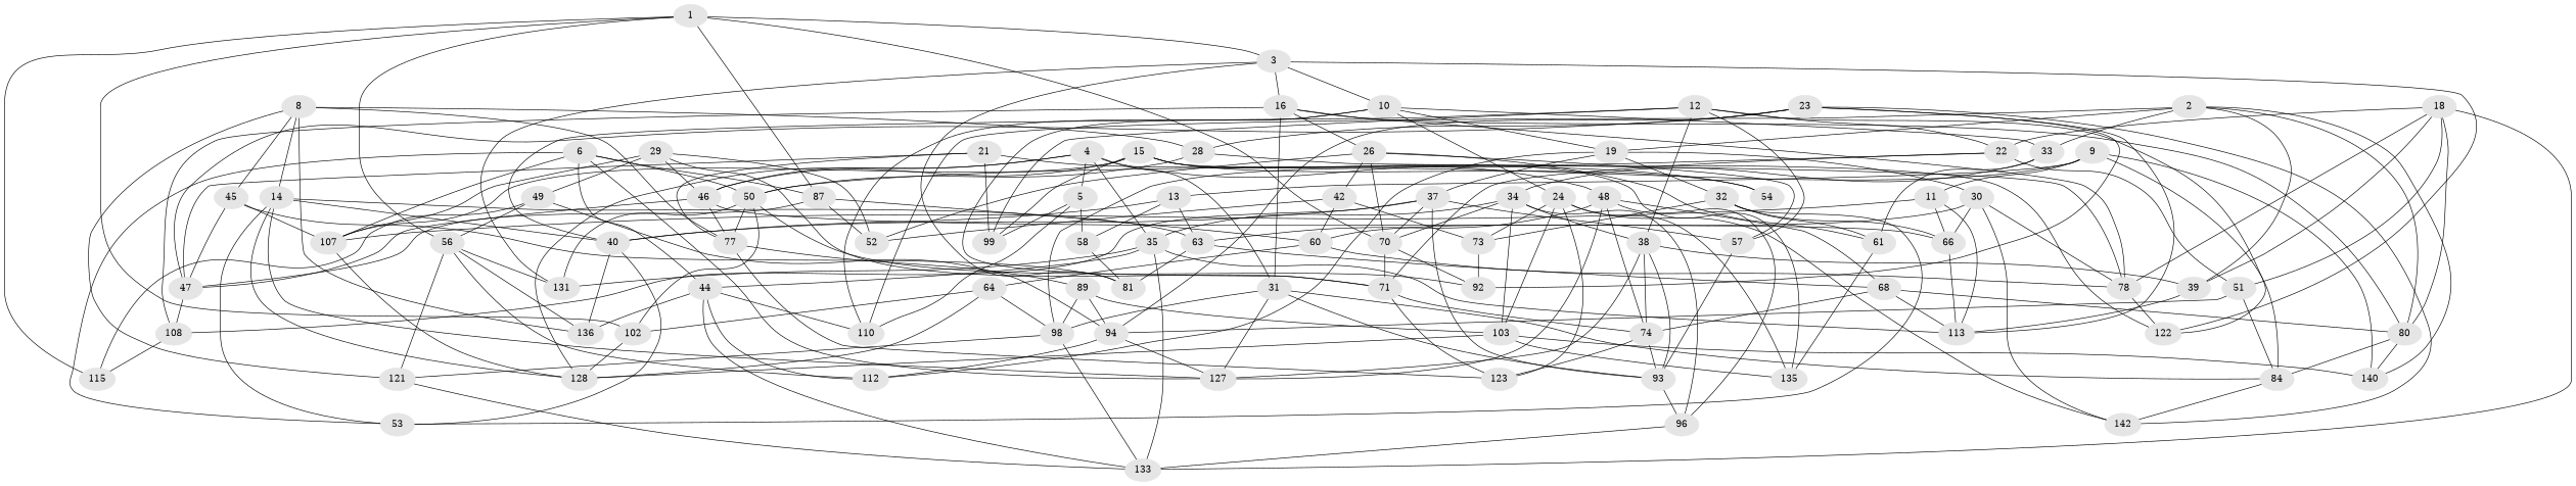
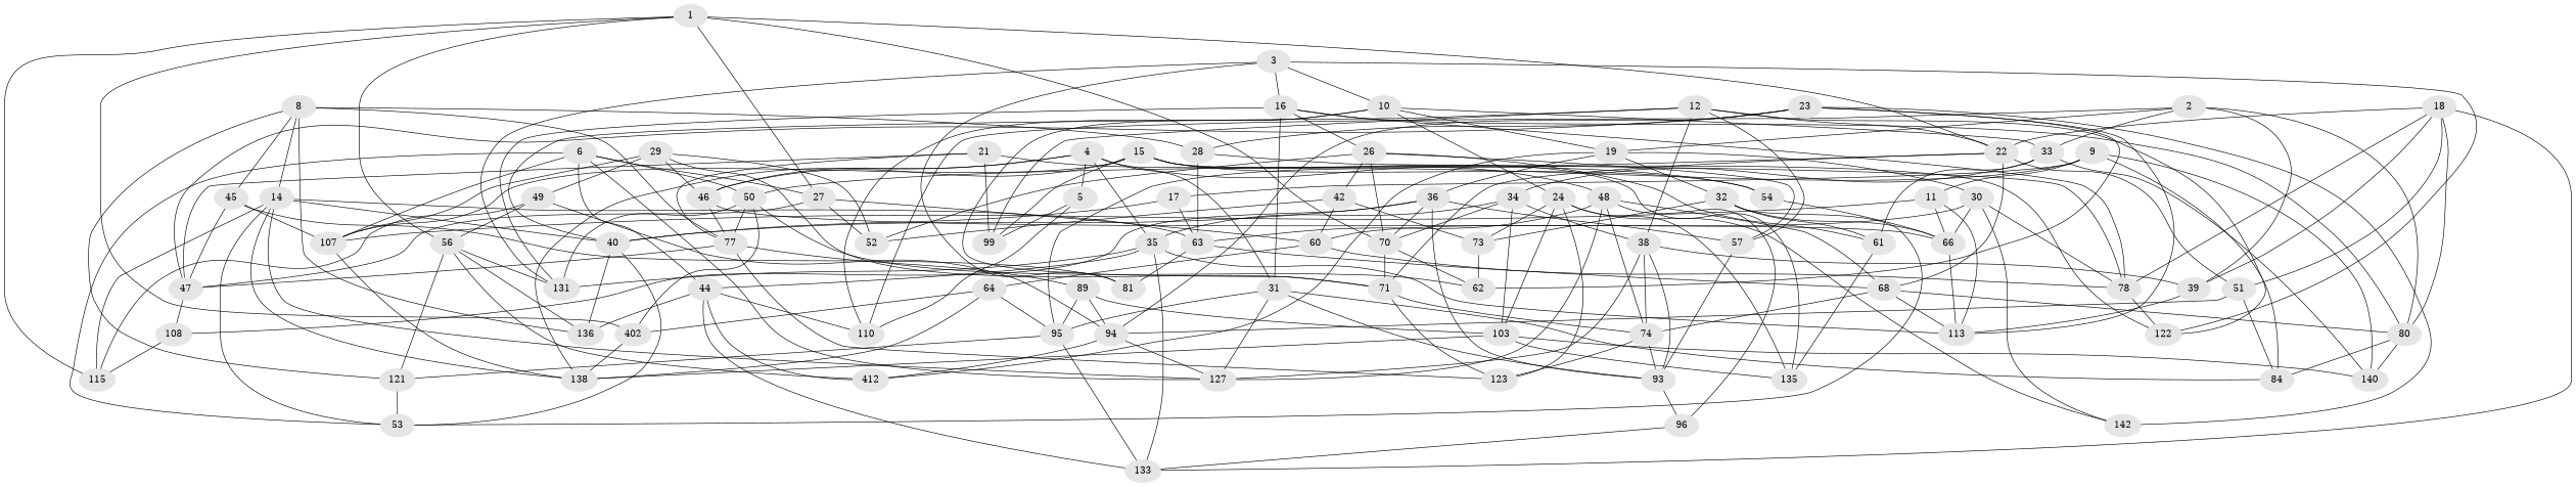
  graph {
    node [color=gray90 style=filled]
    1 [super="+109"]
    3 [super="+7"]
    56 [super="+87"]
    70 [super="+101"]
-   102
+   102 [label=402]
    115
-   27 [label=87]
+   27
    10 [super="+20"]
    16 [super="+17"]
    81
    122
    131
    66 [super="+83"]
    54
    121
    136
-   112
+   112 [label=412]
    71 [super="+79"]
-   92
-   138 [super="+144" label=128]
+   92 [label=62]
+   138 [super="+144"]
    2 [super="+126"]
    19 [super="+105"]
    33
    39
    80 [super="+104"]
    110
    140
    30 [super="+59"]
    32 [super="+43"]
-   37 [super="+106"]
+   37 [super="+106" label=36]
    61
    34 [super="+90"]
    113 [super="+117"]
    84 [super="+85"]
    24 [super="+41"]
    31 [super="+124"]
    26 [super="+62"]
    78 [super="+88"]
    108
    4 [super="+132"]
    5
    35 [super="+76"]
    46 [super="+118"]
    48 [super="+72"]
-   58
    99
    127 [super="+143"]
-   95 [super="+100" label=98]
+   95 [super="+100"]
    93 [super="+134"]
    44 [super="+128"]
    133 [super="+139"]
    77 [super="+116"]
    47 [super="+91"]
    63 [super="+67"]
    68 [super="+75"]
    96
    74 [super="+137"]
    6 [super="+65"]
    50 [super="+98"]
    53
    107 [super="+111"]
    52
    60 [super="+130"]
    8 [super="+120"]
    28
    45
    14 [super="+36"]
    29 [super="+97"]
    49
    123
    89
    9 [super="+82"]
    11
-   13
+   13 [label=17]
    40 [super="+55"]
    142
    135
    73
    103 [super="+141"]
    12 [super="+119"]
    22 [super="+25"]
    38 [super="+69"]
    57
    51
    15 [super="+86"]
    42
    18 [super="+129"]
    94 [super="+125"]
    21
    23 [super="+114"]
    64
-   1 -- 3
+   1 -- 22
    1 -- 56
    1 -- 70
    1 -- 102
    1 -- 115
    1 -- 27
    3 -- 10
    3 -- 16
    3 -- 81
    3 -- 122
    3 -- 131
    56 -- 131
    56 -- 121
    56 -- 136
    56 -- 112
    70 -- 71
    70 -- 92
    102 -- 138
    27 -- 47
    27 -- 52
    27 -- 60
    10 -- 71
    10 -- 19
    10 -- 33
    10 -- 110
    10 -- 24
    16 -- 80
    16 -- 31
    16 -- 26
    16 -- 78
-   16 -- 108
+   16 -- 131
    66 -- 113
-   121 -- 133
+   54 -- 66
+   121 -- 53
    71 -- 74
    71 -- 123
    2 -- 19
    2 -- 33
    2 -- 39
    2 -- 80
    2 -- 110
-   2 -- 140
+   33 -- 140
    19 -- 112
    19 -- 30
    19 -- 32
    19 -- 37
    33 -- 61
    33 -- 34
    39 -- 113
    80 -- 140
    80 -- 84
    30 -- 66
    30 -- 78
    30 -- 60 [weight=2]
    30 -- 142
    32 -- 66
    32 -- 61
    32 -- 53
    32 -- 73
    37 -- 70
    37 -- 108
    37 -- 93
    37 -- 40
    37 -- 57
    61 -- 135
    34 -- 70
    34 -- 35
-   34 -- 96
    34 -- 103
    34 -- 38
-   84 -- 142
    24 -- 123
    24 -- 142
    24 -- 135
    24 -- 73
    24 -- 103
    31 -- 84
    31 -- 127
    31 -- 95
    31 -- 93
    26 -- 70
    26 -- 61
    26 -- 52
    26 -- 57
    26 -- 42
    78 -- 122
    108 -- 115
    4 -- 138
    4 -- 31
    4 -- 5
    4 -- 35
    4 -- 46
    4 -- 48
    5 -- 110
-   5 -- 58
    5 -- 99
    35 -- 131
    35 -- 113
    35 -- 44
    35 -- 133
    46 -- 66
    46 -- 77
-   46 -- 47
+   77 -- 47
    48 -- 127
    48 -- 63
    48 -- 68
    48 -- 96
    48 -- 74
-   58 -- 81
    95 -- 121
    95 -- 133
    93 -- 96
    44 -- 136
    44 -- 112
    44 -- 110
    44 -- 133
    77 -- 123
    77 -- 89
    47 -- 108
    63 -- 81
    63 -- 68
    68 -- 80
    68 -- 113
    68 -- 74
    96 -- 133
    74 -- 93
    74 -- 123
    6 -- 27
    6 -- 127
    6 -- 44
    6 -- 50
    6 -- 53
    6 -- 107
    50 -- 102
    50 -- 131
    50 -- 92
    50 -- 77
    107 -- 138
    60 -- 78
    60 -- 64
    8 -- 121
    8 -- 136
    8 -- 77
    8 -- 28
    8 -- 45
    8 -- 14
    28 -- 78
-   28 -- 50
+   28 -- 63
    45 -- 81
    45 -- 47
    45 -- 107
+   14 -- 115
    14 -- 138
    14 -- 127
    14 -- 63
    14 -- 53
    14 -- 40
    29 -- 71
    29 -- 46
    29 -- 107
    29 -- 52
    29 -- 49
    49 -- 56
    49 -- 115
    49 -- 94
    89 -- 95
    89 -- 103
    89 -- 94
    9 -- 140
    9 -- 84 [weight=2]
    9 -- 95
    9 -- 11
    9 -- 13
    11 -- 66
    11 -- 113
    11 -- 107
-   13 -- 58
    13 -- 63
    13 -- 40
    40 -- 136
    40 -- 53
    73 -- 92
    103 -- 138
    103 -- 140
    103 -- 135
    12 -- 122
    12 -- 99
    12 -- 40
    12 -- 22
    12 -- 38
    12 -- 57
    22 -- 71
+   22 -- 68
    22 -- 50
    22 -- 51
    38 -- 39
    38 -- 127
    38 -- 93
    38 -- 74
    57 -- 93
    51 -- 84
    51 -- 94
    15 -- 122
    15 -- 54
    15 -- 46
    15 -- 99
    15 -- 107
    15 -- 135
    42 -- 52
    42 -- 60
    42 -- 73
    18 -- 39
    18 -- 80
    18 -- 78
    18 -- 133
    18 -- 22
    18 -- 51
    94 -- 112
    94 -- 127
    21 -- 54
    21 -- 99
    21 -- 77
    21 -- 47
    23 -- 92
    23 -- 113
    23 -- 47
    23 -- 28
    23 -- 142
    23 -- 94
    64 -- 102
    64 -- 138
    64 -- 95
  }
